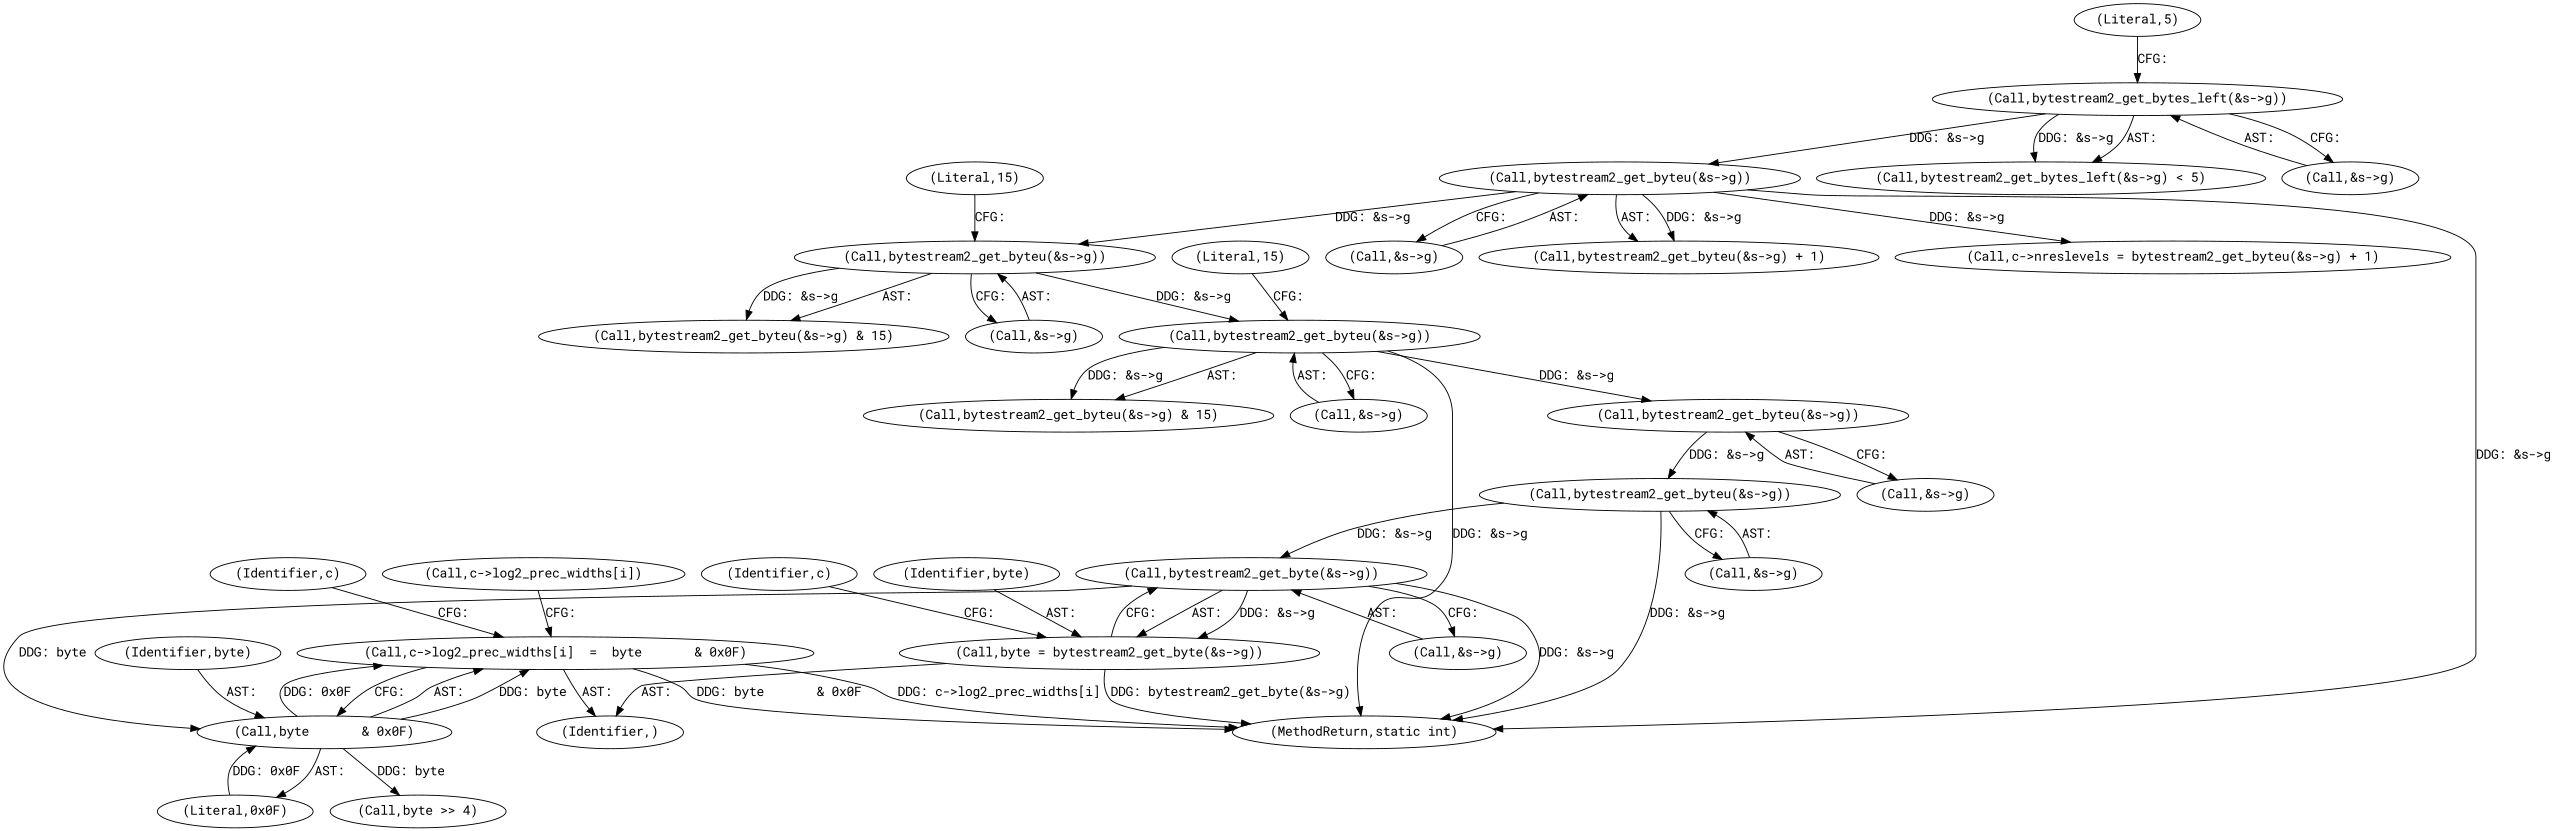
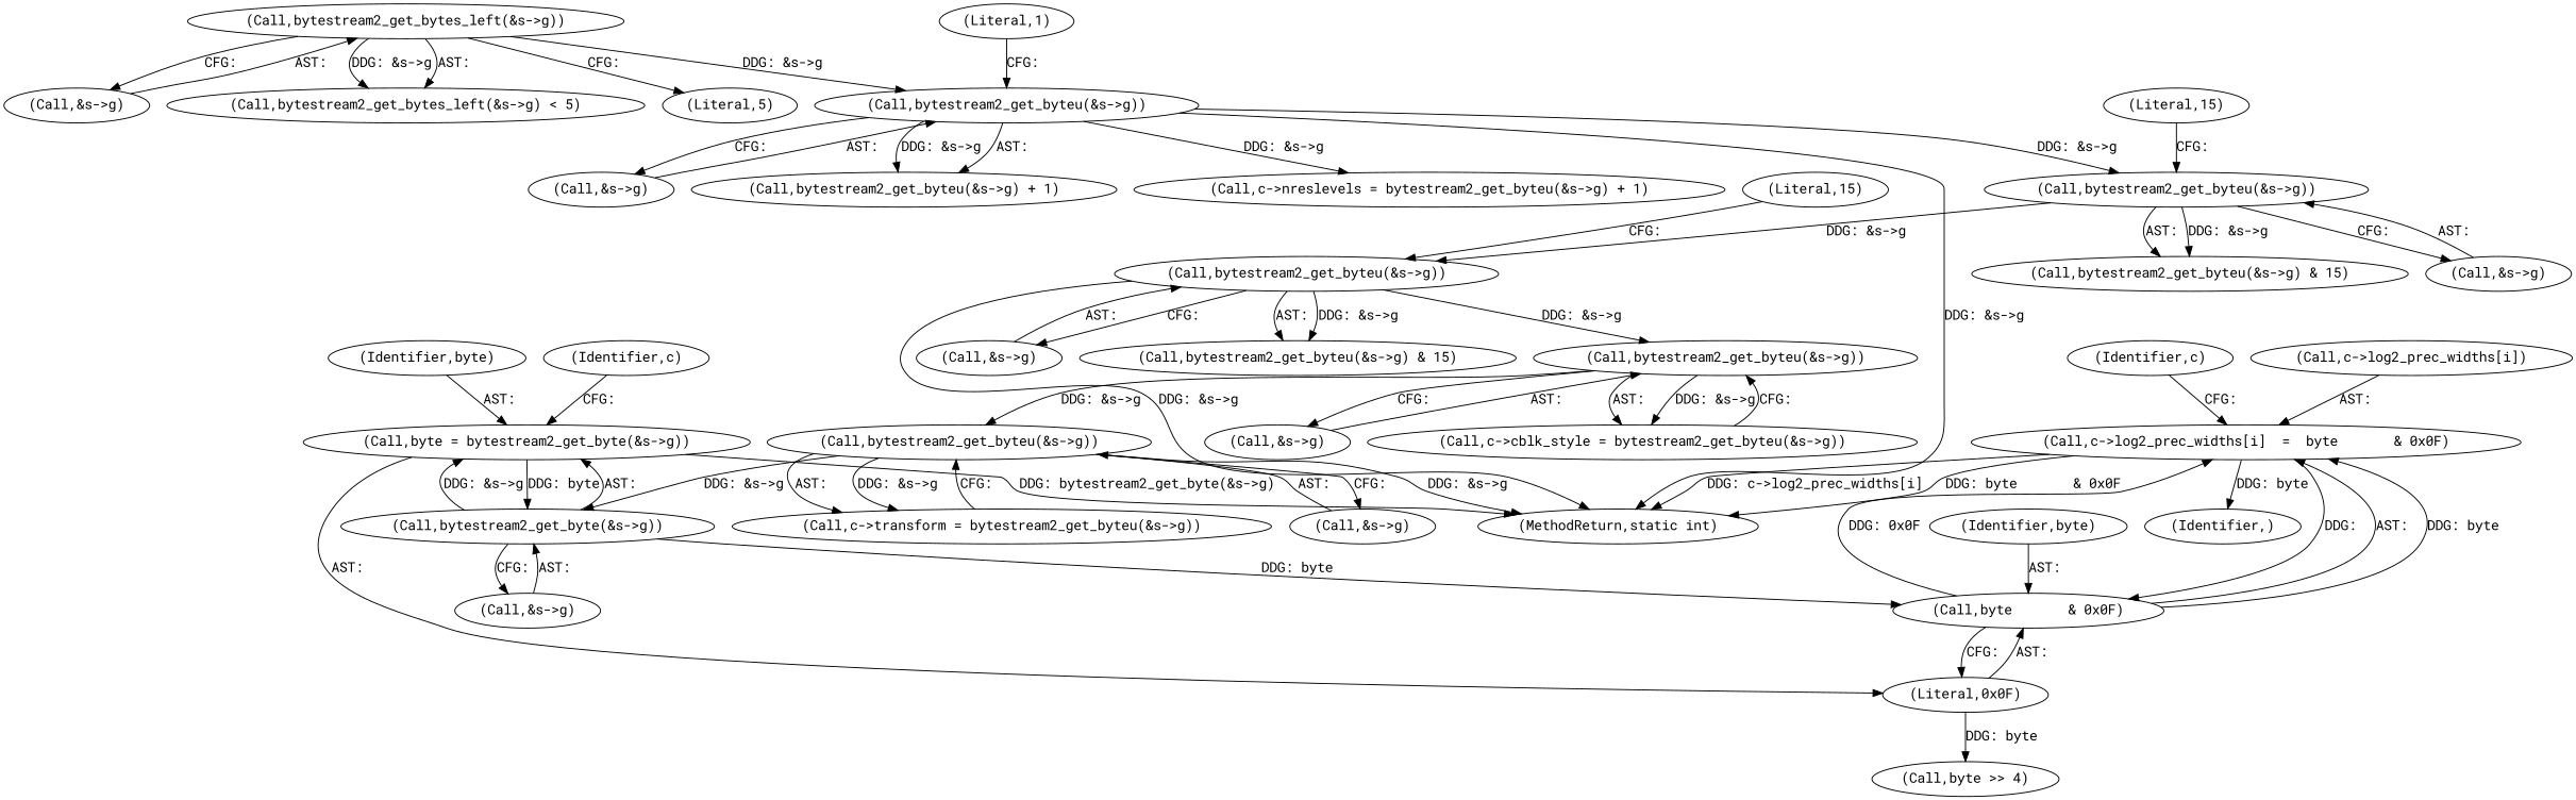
  digraph {
    fontname="Roboto Mono"
    node [fontname="Roboto Mono"]
    edge [fontname="Roboto Mono"]
    n1 [label="(Call,c->log2_prec_widths[i]  =  byte       & 0x0F)"]
    n2 [label="(Call,byte       & 0x0F)"]
    n3 [label="(Identifier,)"]
    n4 [label="(MethodReturn,static int)"]
    n5 [label="(Literal,0x0F)"]
    n6 [label="(Call,byte >> 4)"]
    n7 [label="(Call,byte = bytestream2_get_byte(&s->g))"]
    n8 [label="(Call,bytestream2_get_byte(&s->g))"]
    n9 [label="(Call,&s->g)"]
    n10 [label="(Call,bytestream2_get_byteu(&s->g))"]
+   n11 [label="(Call,c->transform = bytestream2_get_byteu(&s->g))"]
    n12 [label="(Call,&s->g)"]
    n13 [label="(Call,bytestream2_get_byteu(&s->g))"]
    n14 [label="(Call,&s->g)"]
+   n15 [label="(Call,c->cblk_style = bytestream2_get_byteu(&s->g))"]
    n16 [label="(Call,bytestream2_get_byteu(&s->g))"]
    n17 [label="(Call,bytestream2_get_byteu(&s->g) & 15)"]
    n18 [label="(Call,&s->g)"]
    n19 [label="(Call,bytestream2_get_byteu(&s->g))"]
    n20 [label="(Call,&s->g)"]
    n21 [label="(Call,bytestream2_get_byteu(&s->g) & 15)"]
    n22 [label="(Call,bytestream2_get_byteu(&s->g))"]
    n23 [label="(Call,bytestream2_get_byteu(&s->g) + 1)"]
    n24 [label="(Call,&s->g)"]
    n25 [label="(Call,c->nreslevels = bytestream2_get_byteu(&s->g) + 1)"]
    n26 [label="(Call,bytestream2_get_bytes_left(&s->g))"]
    n27 [label="(Call,bytestream2_get_bytes_left(&s->g) < 5)"]
    n28 [label="(Call,&s->g)"]
    n29 [label="(Identifier,c)"]
    n30 [label="(Identifier,c)"]
    n31 [label="(Identifier,byte)"]
    n32 [label="(Call,c->log2_prec_widths[i])"]
    n33 [label="(Literal,15)"]
    n34 [label="(Identifier,byte)"]
    n35 [label="(Literal,5)"]
    n36 [label="(Literal,15)"]
-   n1 -> n2 [label="CFG: "]
-   n1 -> n3 [label="AST: "]
+   n37 [label="(Literal,1)"]
+   n1 -> n2 [label="DDG: "]
+   n1 -> n3 [label="DDG: byte"]
    n1 -> n4 [label="DDG: c->log2_prec_widths[i]"]
    n1 -> n4 [label="DDG: byte       & 0x0F"]
    n2 -> n1 [label="AST: "]
    n2 -> n1 [label="DDG: byte"]
    n2 -> n1 [label="DDG: 0x0F"]
-   n2 -> n5 [label="AST: "]
-   n2 -> n6 [label="DDG: byte"]
-   n5 -> n2 [label="DDG: 0x0F"]
-   n7 -> n3 [label="AST: "]
+   n2 -> n5 [label="CFG: "]
+   n5 -> n6 [label="DDG: byte"]
+   n5 -> n2 [label="AST: "]
+   n7 -> n5 [label="AST: "]
    n7 -> n4 [label="DDG: bytestream2_get_byte(&s->g)"]
-   n7 -> n8 [label="CFG: "]
+   n7 -> n8 [label="DDG: byte"]
    n8 -> n2 [label="DDG: byte"]
-   n8 -> n4 [label="DDG: &s->g"]
    n8 -> n7 [label="AST: "]
    n8 -> n7 [label="DDG: &s->g"]
    n8 -> n9 [label="CFG: "]
    n9 -> n8 [label="AST: "]
    n10 -> n4 [label="DDG: &s->g"]
    n10 -> n8 [label="DDG: &s->g"]
+   n10 -> n11 [label="AST: "]
+   n10 -> n11 [label="DDG: &s->g"]
    n10 -> n12 [label="CFG: "]
+   n11 -> n10 [label="CFG: "]
    n12 -> n10 [label="AST: "]
    n13 -> n10 [label="DDG: &s->g"]
    n13 -> n14 [label="CFG: "]
+   n13 -> n15 [label="AST: "]
+   n13 -> n15 [label="DDG: &s->g"]
    n14 -> n13 [label="AST: "]
+   n15 -> n13 [label="CFG: "]
    n16 -> n4 [label="DDG: &s->g"]
    n16 -> n13 [label="DDG: &s->g"]
    n16 -> n17 [label="AST: "]
    n16 -> n17 [label="DDG: &s->g"]
    n16 -> n18 [label="CFG: "]
    n18 -> n16 [label="AST: "]
    n19 -> n16 [label="DDG: &s->g"]
    n19 -> n20 [label="CFG: "]
    n19 -> n21 [label="AST: "]
    n19 -> n21 [label="DDG: &s->g"]
    n20 -> n19 [label="AST: "]
    n22 -> n4 [label="DDG: &s->g"]
    n22 -> n19 [label="DDG: &s->g"]
    n22 -> n23 [label="AST: "]
    n22 -> n23 [label="DDG: &s->g"]
    n22 -> n24 [label="CFG: "]
    n22 -> n25 [label="DDG: &s->g"]
    n24 -> n22 [label="AST: "]
    n26 -> n22 [label="DDG: &s->g"]
    n26 -> n27 [label="AST: "]
    n26 -> n27 [label="DDG: &s->g"]
    n26 -> n28 [label="CFG: "]
    n28 -> n26 [label="AST: "]
    n29 -> n7 [label="CFG: "]
    n30 -> n1 [label="CFG: "]
    n31 -> n7 [label="AST: "]
-   n32 -> n1 [label="CFG: "]
+   n32 -> n1 [label="AST: "]
    n33 -> n16 [label="CFG: "]
    n34 -> n2 [label="AST: "]
-   n35 -> n26 [label="CFG: "]
+   n26 -> n35 [label="CFG: "]
    n36 -> n19 [label="CFG: "]
+   n37 -> n22 [label="CFG: "]
  }
